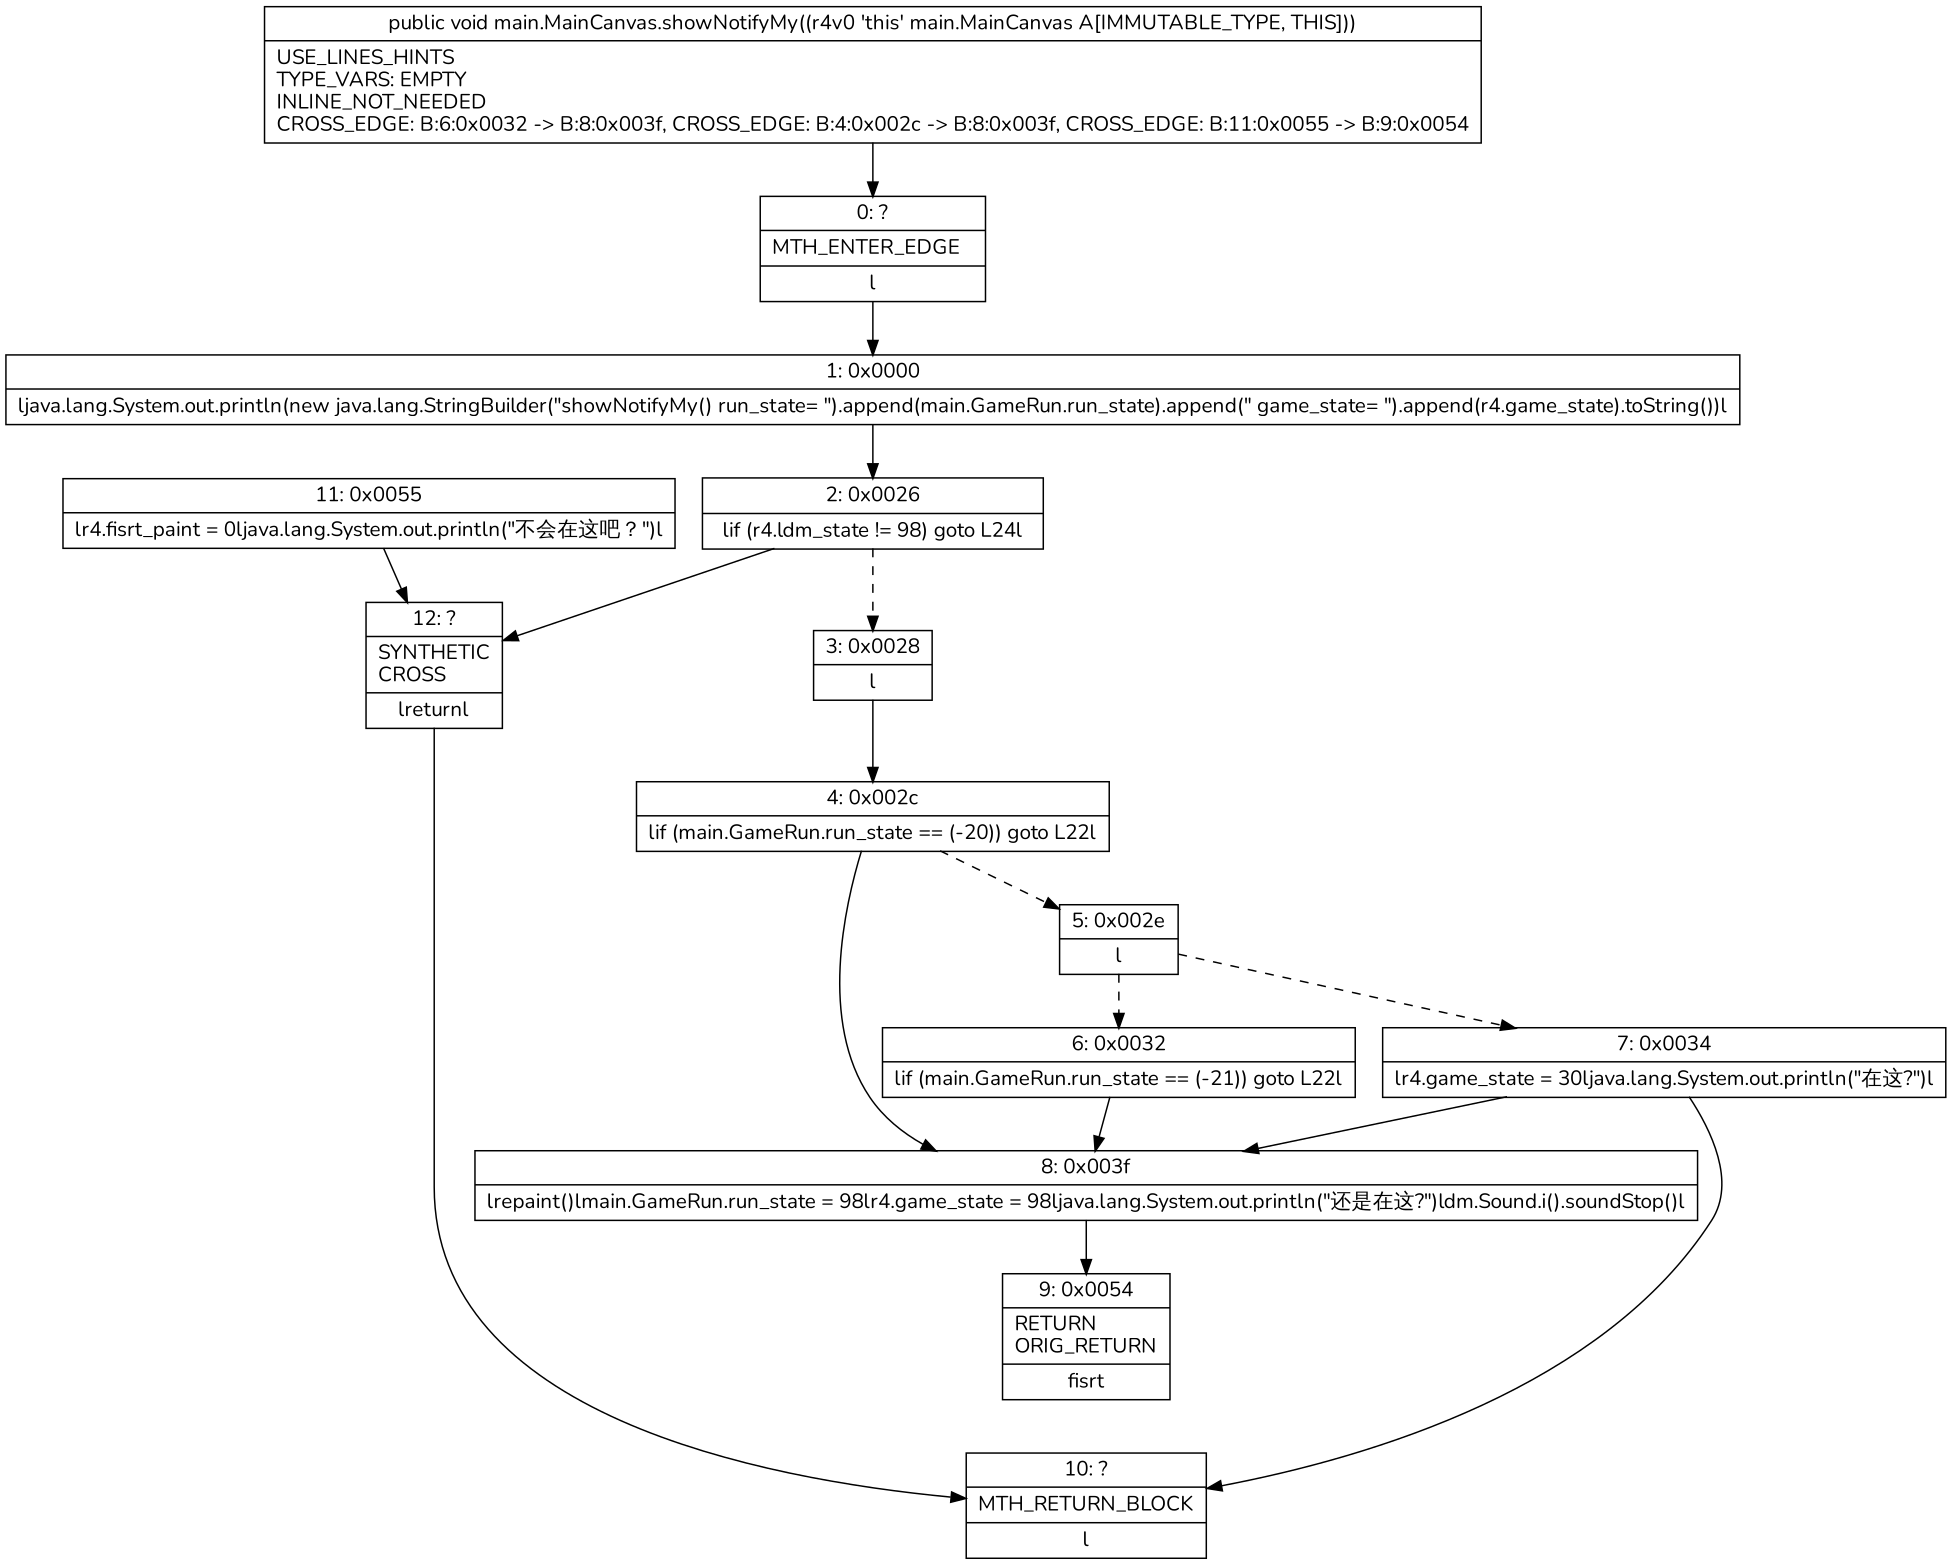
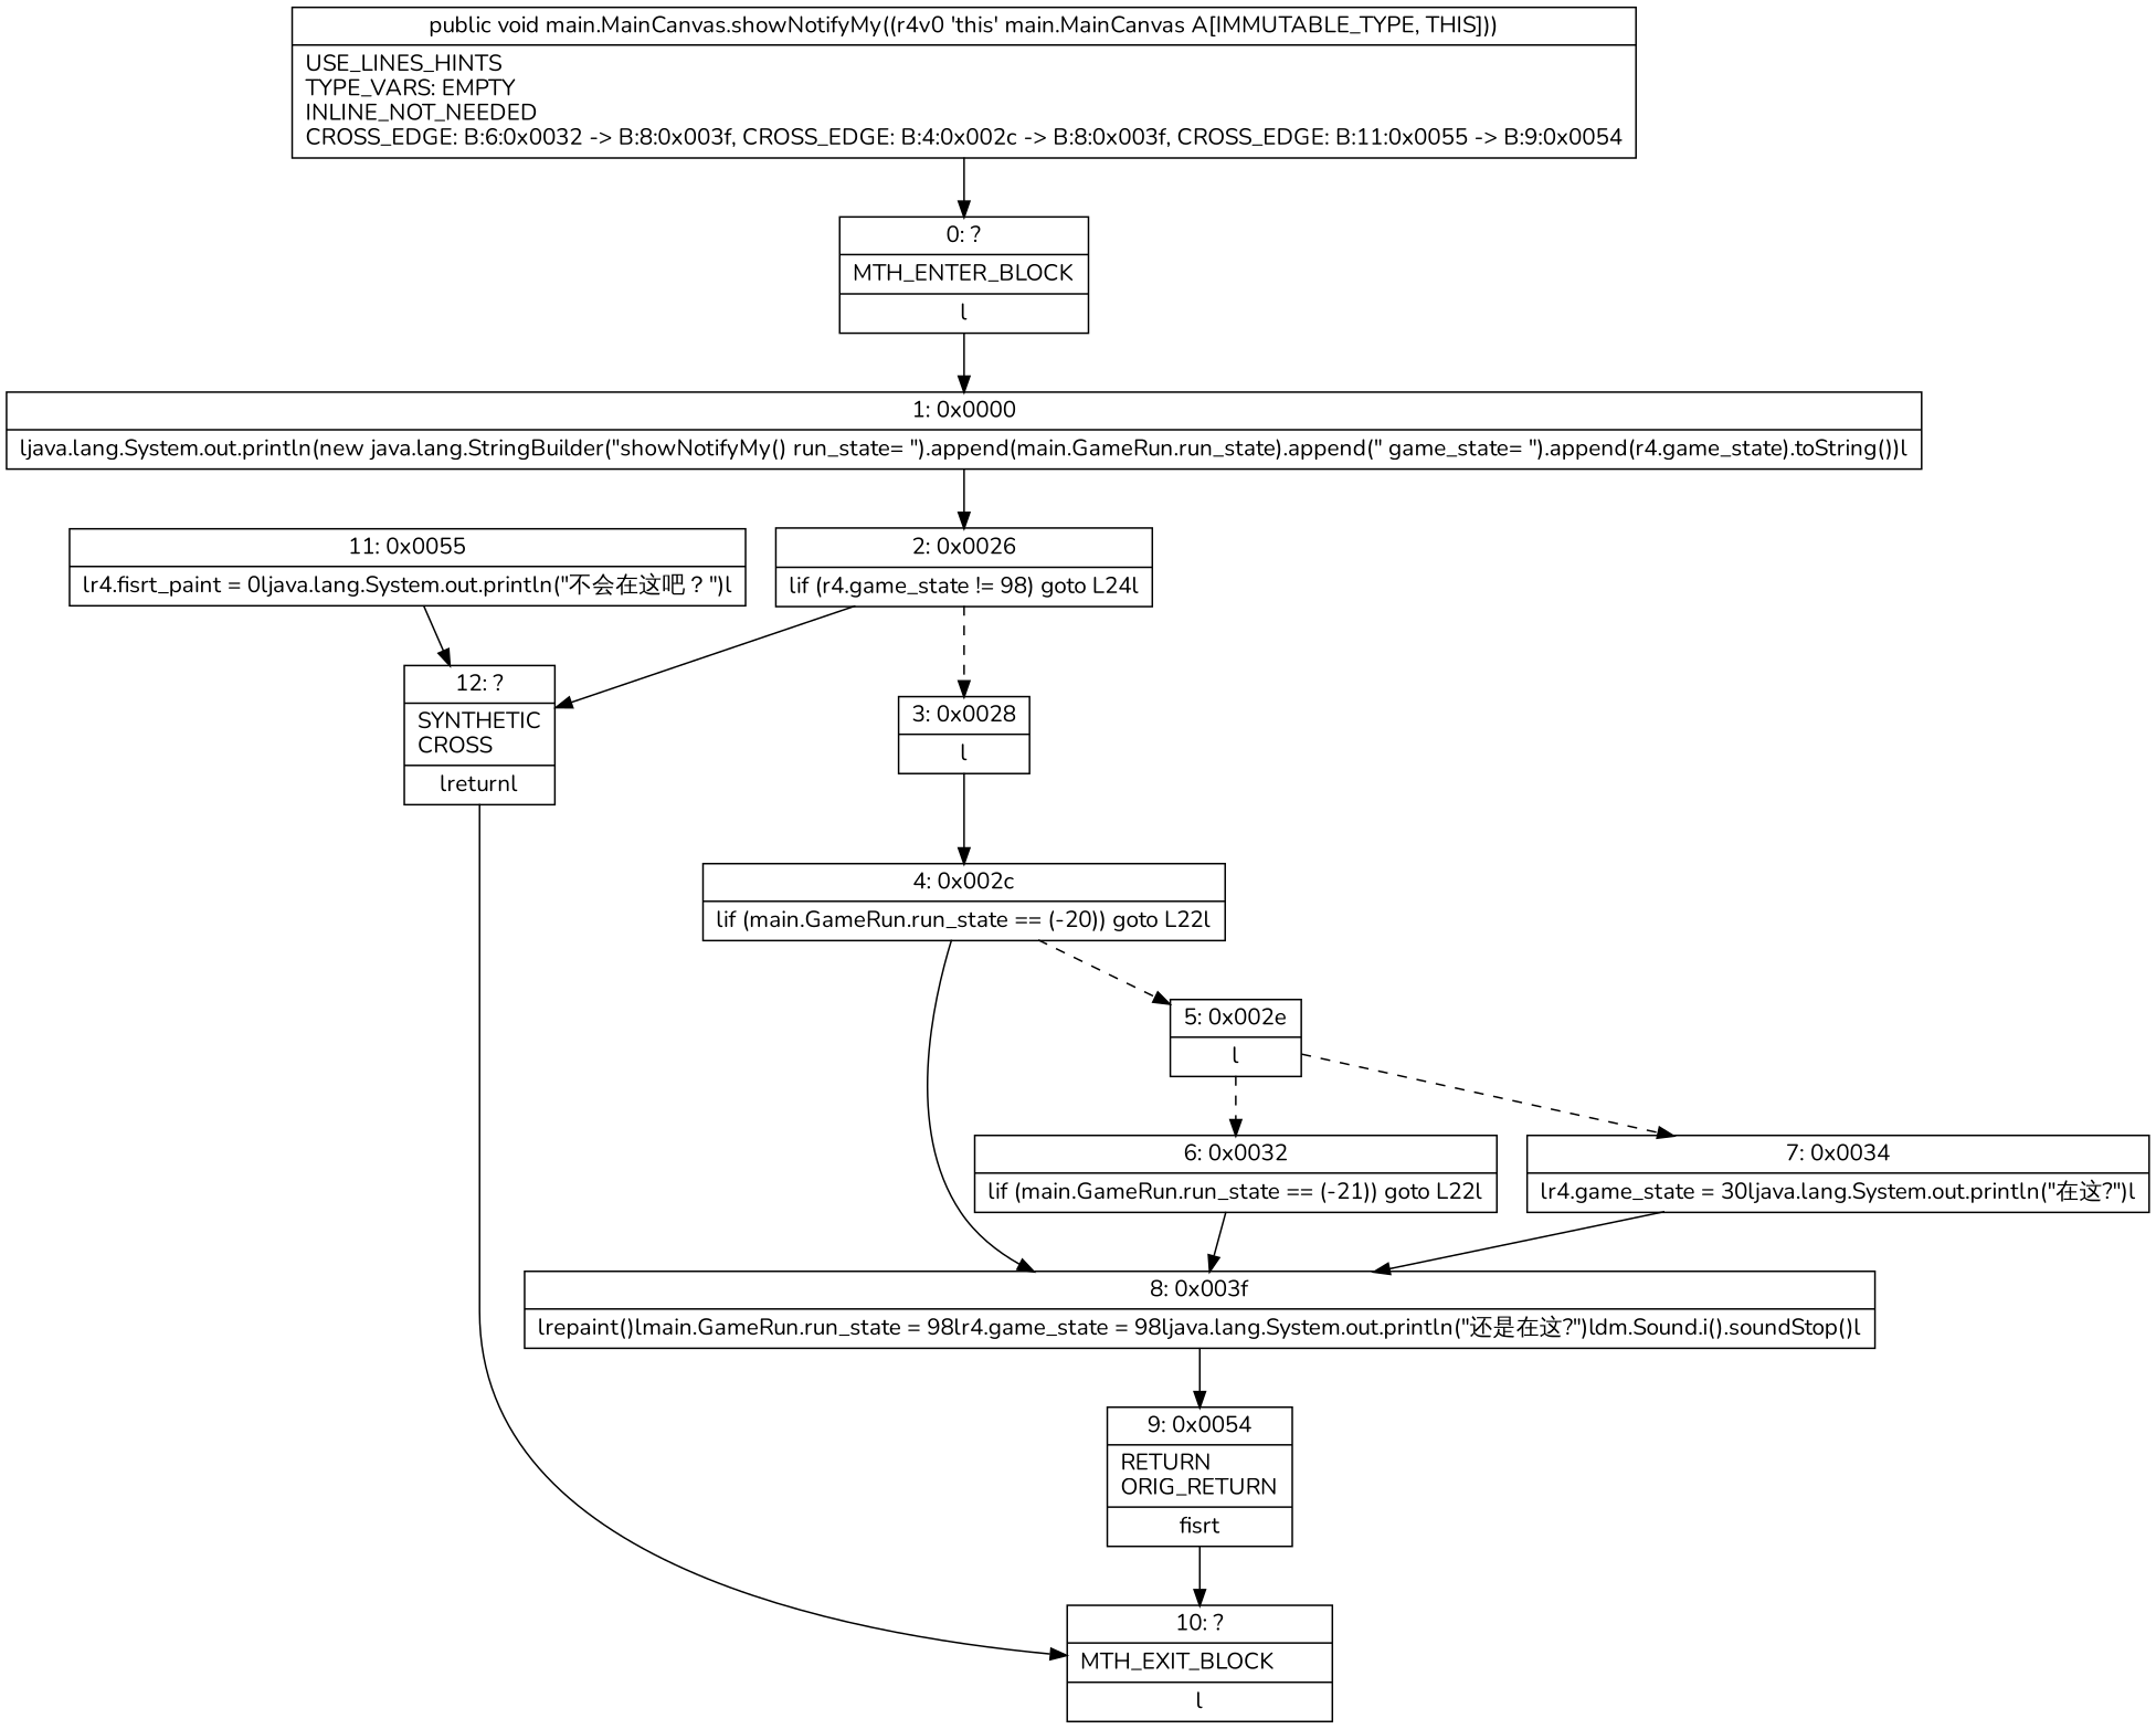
  digraph {
    fontname=Nunito
    node [fontname=Nunito shape=record]
    edge [fontname=Nunito]
-   n1 [label="{0\:\ ?|MTH_ENTER_EDGE\l|l}"]
+   n1 [label="{0\:\ ?|MTH_ENTER_BLOCK\l|l}"]
    n2 [label="{1\:\ 0x0000|ljava.lang.System.out.println(new java.lang.StringBuilder(\"showNotifyMy() run_state= \").append(main.GameRun.run_state).append(\" game_state= \").append(r4.game_state).toString())l}"]
-   n3 [label="{2\:\ 0x0026|lif (r4.ldm_state != 98) goto L24l}"]
+   n3 [label="{2\:\ 0x0026|lif (r4.game_state != 98) goto L24l}"]
    n4 [label="{3\:\ 0x0028|l}"]
    n5 [label="{12\:\ ?|SYNTHETIC\lCROSS\l|lreturnl}"]
    n6 [label="{4\:\ 0x002c|lif (main.GameRun.run_state == (\-20)) goto L22l}"]
    n7 [label="{11\:\ 0x0055|lr4.fisrt_paint = 0ljava.lang.System.out.println(\"不会在这吧？\")l}"]
    n8 [label="{5\:\ 0x002e|l}"]
    n9 [label="{8\:\ 0x003f|lrepaint()lmain.GameRun.run_state = 98lr4.game_state = 98ljava.lang.System.out.println(\"还是在这?\")ldm.Sound.i().soundStop()l}"]
    n10 [label="{6\:\ 0x0032|lif (main.GameRun.run_state == (\-21)) goto L22l}"]
    n11 [label="{7\:\ 0x0034|lr4.game_state = 30ljava.lang.System.out.println(\"在这?\")l}"]
    n12 [label="{9\:\ 0x0054|RETURN\lORIG_RETURN\l|fisrt}"]
-   n13 [label="{10\:\ ?|MTH_RETURN_BLOCK\l|l}"]
+   n13 [label="{10\:\ ?|MTH_EXIT_BLOCK\l|l}"]
    n14 [label="{public void main.MainCanvas.showNotifyMy((r4v0 'this' main.MainCanvas A[IMMUTABLE_TYPE, THIS]))  | USE_LINES_HINTS\lTYPE_VARS: EMPTY\lINLINE_NOT_NEEDED\lCROSS_EDGE: B:6:0x0032 \-\> B:8:0x003f, CROSS_EDGE: B:4:0x002c \-\> B:8:0x003f, CROSS_EDGE: B:11:0x0055 \-\> B:9:0x0054\l}"]
    n1 -> n2
    n2 -> n3
    n3 -> n4 [style=dashed]
    n3 -> n5
    n4 -> n6
    n5 -> n13
    n6 -> n8 [style=dashed]
    n6 -> n9
    n7 -> n5
    n8 -> n10 [style=dashed]
    n8 -> n11 [style=dashed]
    n9 -> n12
    n10 -> n9
    n11 -> n9
-   n11 -> n13
+   n12 -> n13
    n14 -> n1
  }
